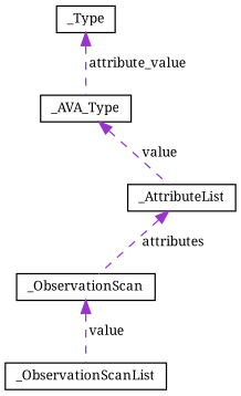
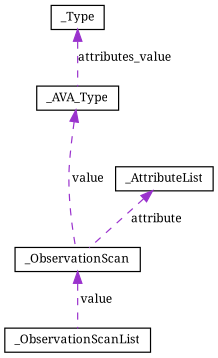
  digraph {
    fontname="Noto Serif"
    node [color=black fillcolor=white fontname="Noto Serif" fontsize=10 shape=record style=filled]
    edge [color=darkorchid3 dir=back fontname="Noto Serif" fontsize=10 labelfontname=Helvetica labelfontsize=10 style=dashed]
    n1 [height=0.2 label=_ObservationScanList width=0.4]
    n2 [height=0.2 label=_ObservationScan width=0.4]
    n3 [height=0.2 label=_AttributeList width=0.4]
    n4 [height=0.2 label=_AVA_Type width=0.4]
    n5 [height=0.2 label=_Type width=0.4]
    n2 -> n1 [label=" value"]
-   n3 -> n2 [label=" attributes"]
-   n4 -> n3 [label=" value"]
-   n5 -> n4 [label=" attribute_value"]
+   n3 -> n2 [label=" attribute"]
+   n4 -> n2 [label=" value"]
+   n5 -> n4 [label=" attributes_value"]
  }
